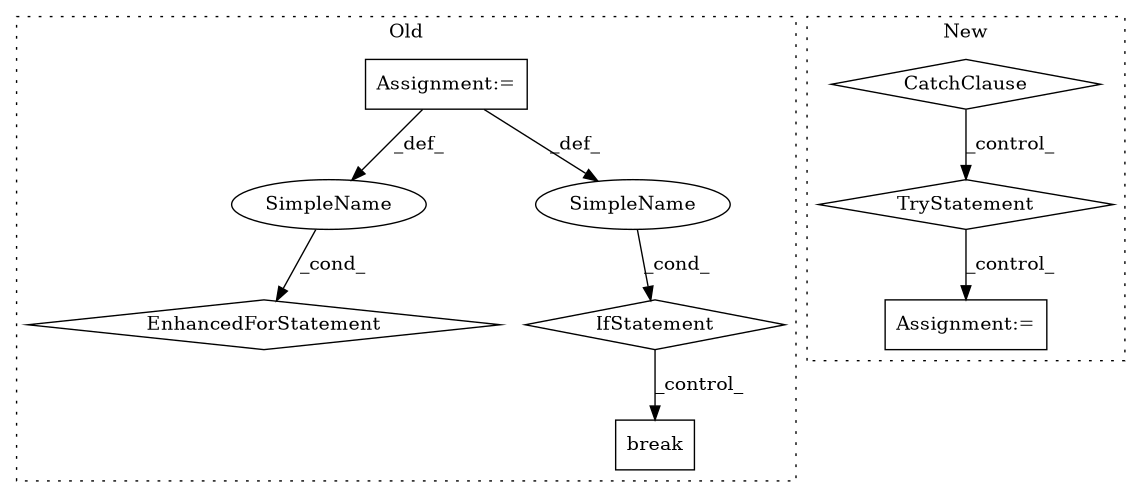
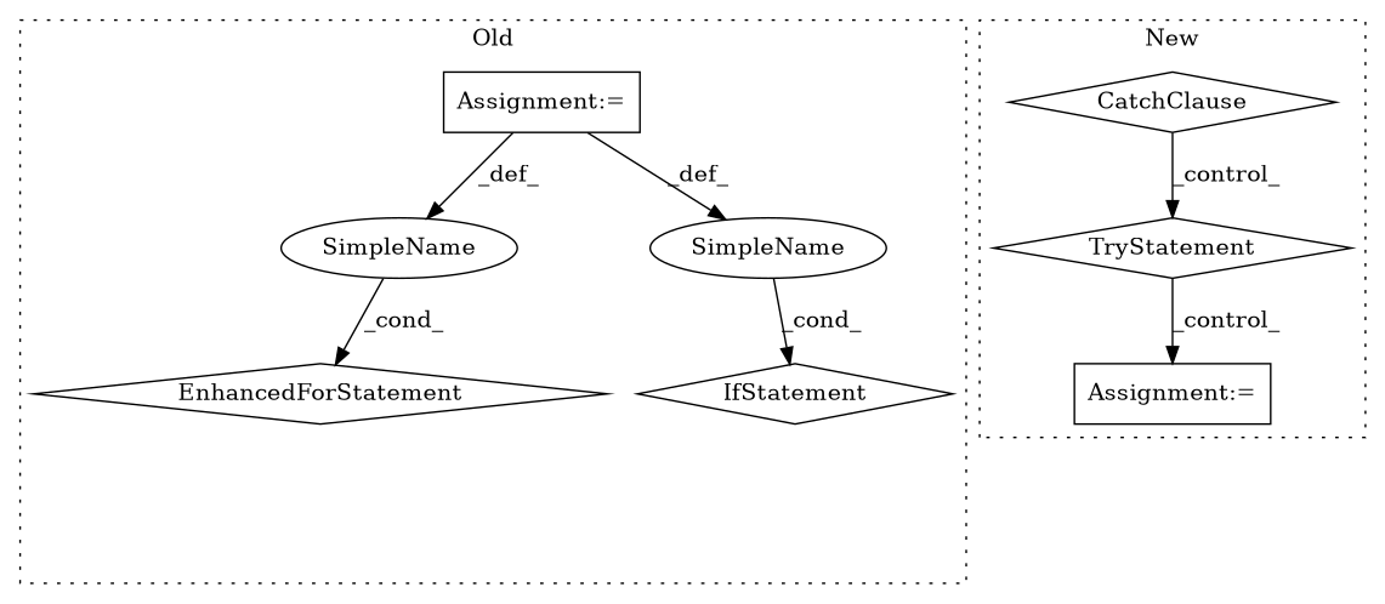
  digraph {
    node [a=7 l="69,2" s="3052,3152" shape=diamond]
-   n1 [a=10 l=6 label=break s=3221 shape=box]
    n2 [label="Assignment:=" shape=box]
    n3 [a=70 label=EnhancedForStatement]
    n4 [a=42 l=1 label=SimpleName s=3125 shape=ellipse]
    n5 [a=25 l="4,2" label=IfStatement s="3164,3188"]
    n6 [a=42 label=SimpleName shape=ellipse l="" s=""]
    n7 [a=12 l="13,2" label=CatchClause s="3187,3222"]
    n8 [a=54 l=4 label=TryStatement s=3121]
    n9 [l=1 label="Assignment:=" s=3140 shape=box]
    subgraph cluster_1 {
      label=Old
      style=dotted
-     n1
      n2
      n3
      n4
      n5
      n6
    }
    subgraph cluster_2 {
      label=New
      style=dotted
      n7
      n8
      n9
    }
    n2 -> n4 [label=_def_]
    n2 -> n6 [label=_def_]
    n4 -> n3 [label=_cond_]
-   n5 -> n1 [label=_control_]
    n6 -> n5 [label=_cond_]
    n7 -> n8 [label=_control_]
    n8 -> n9 [label=_control_]
  }
